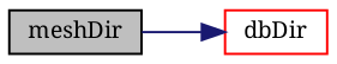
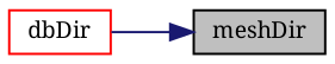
  digraph {
    rankdir=LR
    fontname="Noto Serif"
    node [fontname="Noto Serif" fontsize=10 shape=record]
    n1 [color=black fillcolor=grey75 fontcolor=black height=0.2 label=meshDir style=filled width=0.4]
    n2 [color=red height=0.2 label=dbDir width=0.4]
-   n1 -> n2 [color=midnightblue fontname="Noto Serif" fontsize=10 labelfontname=FreeSans labelfontsize=10 style=solid]
+   n2 -> n1 [color=midnightblue fontname="Noto Serif" fontsize=10 labelfontname=FreeSans labelfontsize=10 style=solid]
  }
